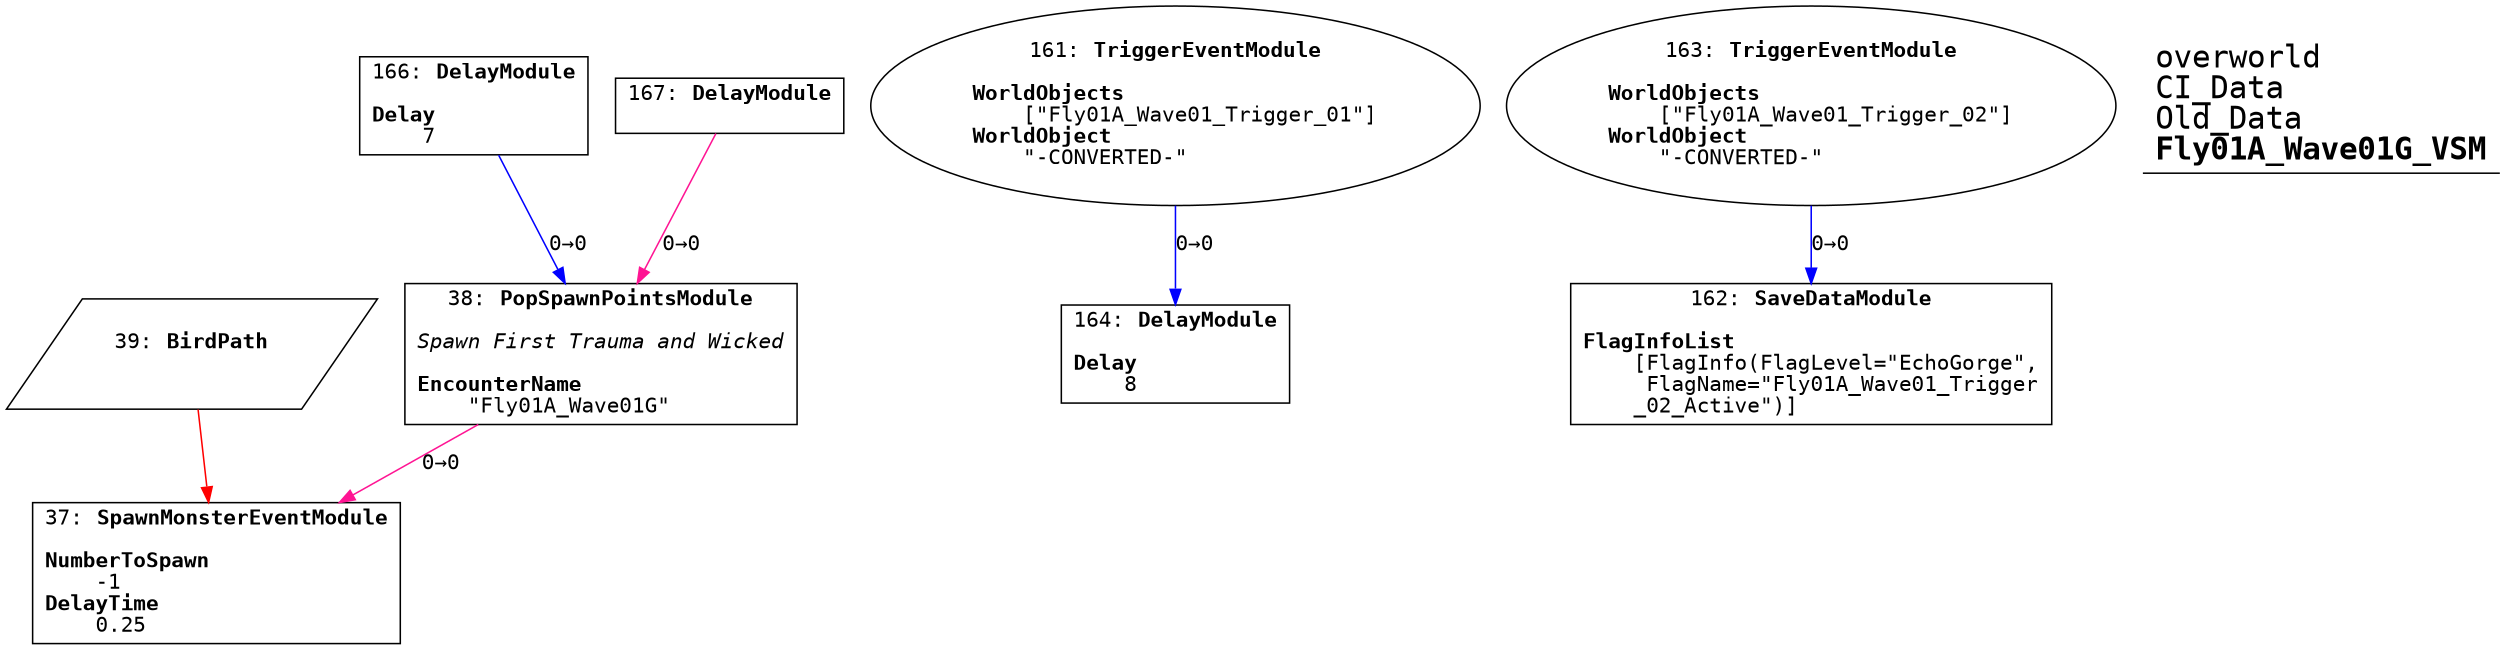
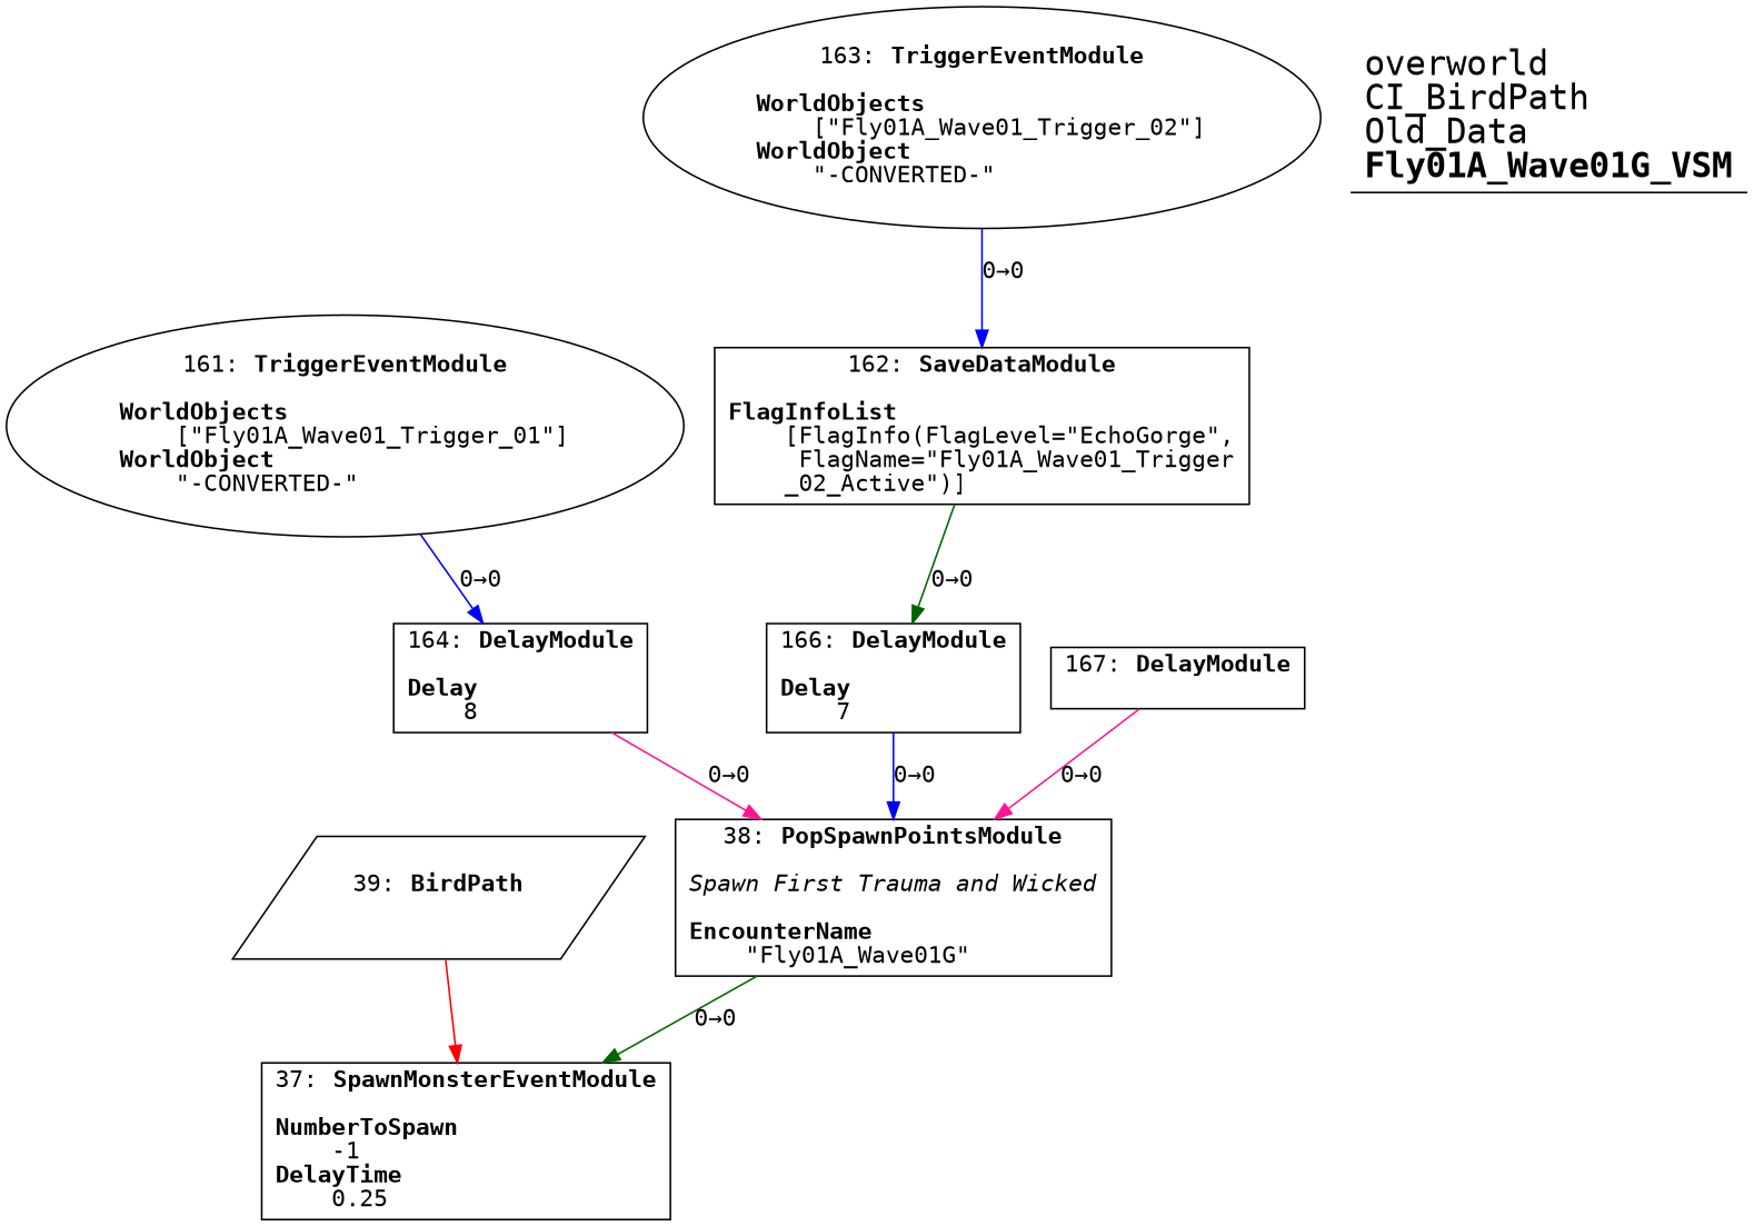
  digraph {
    fontname="DejaVu Sans Mono"
    splines=spline
    node [fontname="DejaVu Sans Mono" shape=box]
    edge [color=blue fontname="DejaVu Sans Mono"]
    n1 [label=<37: <b>SpawnMonsterEventModule</b><br/><br/><b>NumberToSpawn</b><br align="left"/>    -1<br align="left"/><b>DelayTime</b><br align="left"/>    0.25<br align="left"/>>]
    n2 [label=<39: <b>BirdPath</b><br/><br/>> shape=parallelogram]
    n3 [label=<38: <b>PopSpawnPointsModule</b><br/><br/><i>Spawn First Trauma and Wicked<br align="left"/></i><br align="left"/><b>EncounterName</b><br align="left"/>    &quot;Fly01A_Wave01G&quot;<br align="left"/>>]
    n4 [label=<161: <b>TriggerEventModule</b><br/><br/><b>WorldObjects</b><br align="left"/>    [&quot;Fly01A_Wave01_Trigger_01&quot;]<br align="left"/><b>WorldObject</b><br align="left"/>    &quot;-CONVERTED-&quot;<br align="left"/>> shape=oval]
    n5 [label=<164: <b>DelayModule</b><br/><br/><b>Delay</b><br align="left"/>    8<br align="left"/>>]
    n6 [label=<162: <b>SaveDataModule</b><br/><br/><b>FlagInfoList</b><br align="left"/>    [FlagInfo(FlagLevel=&quot;EchoGorge&quot;,<br align="left"/>     FlagName=&quot;Fly01A_Wave01_Trigger<br align="left"/>    _02_Active&quot;)]<br align="left"/>>]
    n7 [label=<166: <b>DelayModule</b><br/><br/><b>Delay</b><br align="left"/>    7<br align="left"/>>]
    n8 [label=<163: <b>TriggerEventModule</b><br/><br/><b>WorldObjects</b><br align="left"/>    [&quot;Fly01A_Wave01_Trigger_02&quot;]<br align="left"/><b>WorldObject</b><br align="left"/>    &quot;-CONVERTED-&quot;<br align="left"/>> shape=oval]
    n9 [label=<167: <b>DelayModule</b><br/><br/>>]
-   n10 [label=<<font point-size="20">overworld<br align="left"/>CI_Data<br align="left"/>Old_Data<br align="left"/><b>Fly01A_Wave01G_VSM</b><br align="left"/></font>> shape=underline]
+   n10 [label=<<font point-size="20">overworld<br align="left"/>CI_BirdPath<br align="left"/>Old_Data<br align="left"/><b>Fly01A_Wave01G_VSM</b><br align="left"/></font>> shape=underline]
    n2 -> n1 [color=red style=solid]
-   n3 -> n1 [color=deeppink label="0→0"]
+   n3 -> n1 [color=darkgreen label="0→0"]
    n4 -> n5 [label="0→0"]
+   n5 -> n3 [color=deeppink label="0→0"]
+   n6 -> n7 [color=darkgreen label="0→0"]
    n7 -> n3 [label="0→0"]
    n8 -> n6 [label="0→0"]
    n9 -> n3 [color=deeppink label="0→0"]
  }
